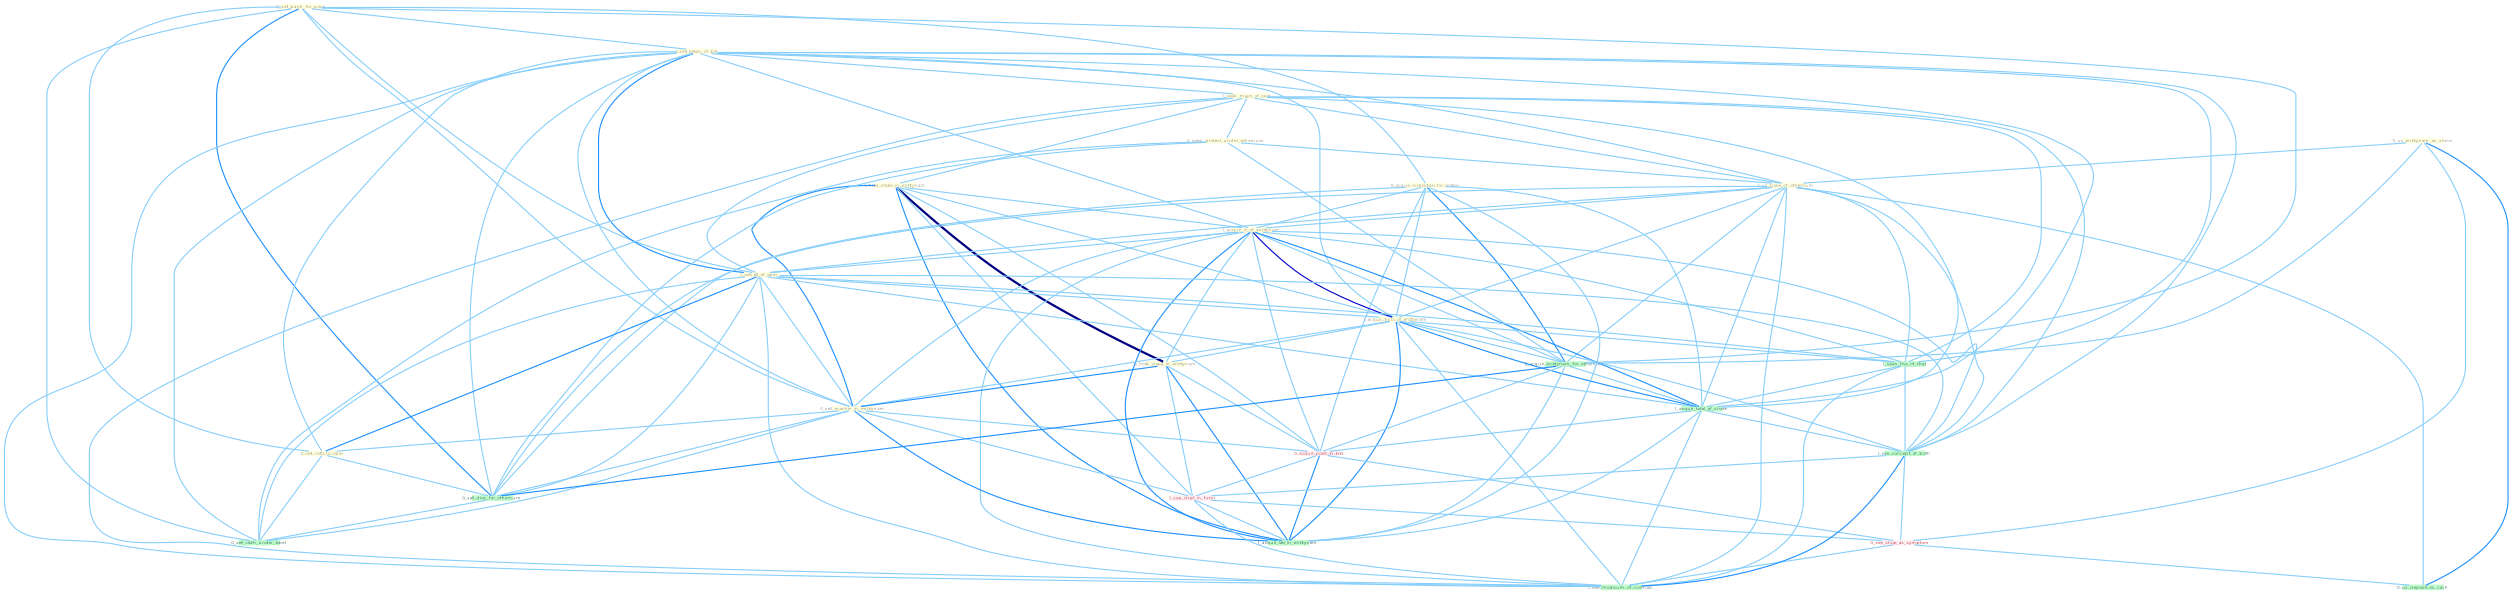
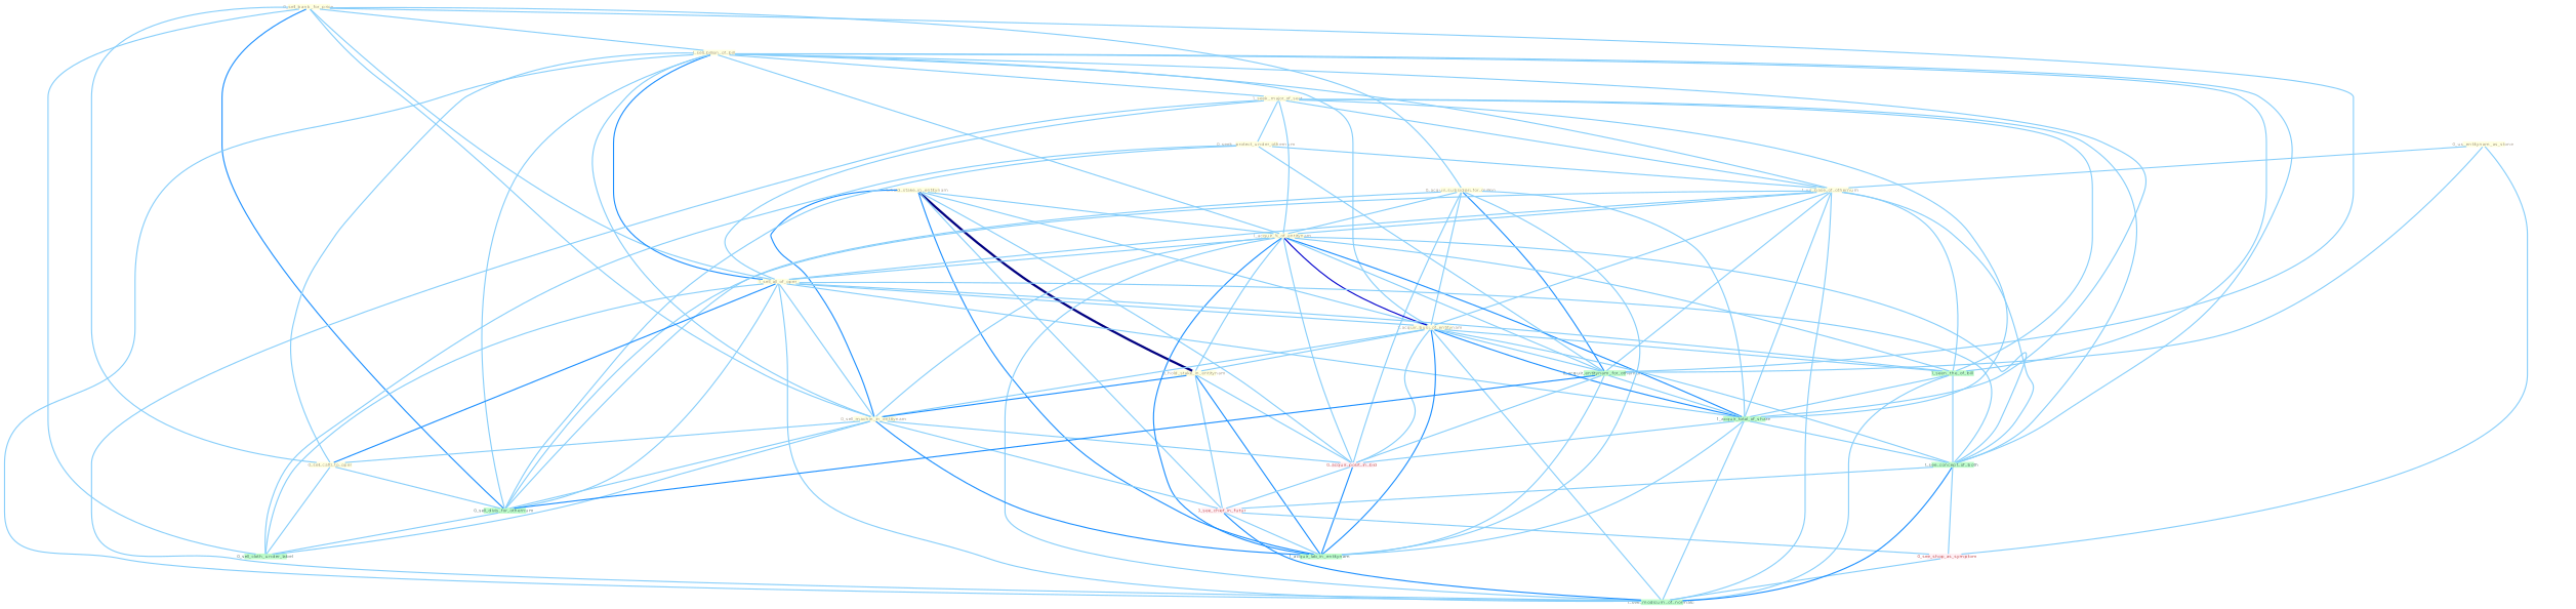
  graph {
    fontname=Montserrat
    node [color="#ffffe0" fixedsize=true fontcolor="#8b7d6b" fontname=Montserrat fontsize=4 shape=polygon style=filled]
    edge [color="#87cefa" fontname=Montserrat w=1]
    "0_sell_bank_for_price " [height=.06 width=.5]
    "1_sell_billion_of_bill " [height=.06 width=.5]
    "1_seek_major_of_seat " [height=.06 width=.5]
    "1_hold_stake_in_entitynam " [height=.06 width=.5]
    "0_seek_protect_under_othernum " [height=.06 width=.5]
    "0_us_entitynam_as_stone " [height=.06 width=.5]
    "0_acquir_subsidiari_for_million " [height=.06 width=.5]
    "1_us_base_of_othernum " [height=.06 width=.5]
    "1_acquir_%_of_entitynam " [height=.06 width=.5]
    "1_sell_all_of_oper " [height=.06 width=.5]
    "1_acquir_busi_of_entitynam " [height=.06 width=.5]
    "0_hold_stake_in_entitynam " [height=.06 width=.5]
    "0_sell_machin_in_entitynam " [height=.06 width=.5]
    "0_sell_cattl_to_oper " [height=.06 width=.5]
    "0_acquir_posit_in_bid " [color="#fff0f5" fontcolor="#b22222" height=.06 width=.5]
    "0_see_chief_in_futur " [color="#fff0f5" fontcolor="#b22222" height=.06 width=.5]
    "0_see_shop_as_symptom " [color="#fff0f5" fontcolor="#b22222" height=.06 width=.5]
    "0_acquir_entitynam_for_othernum " [color="#BDFCC9" fontcolor="#2f4f4f" height=.06 width=.5]
    "0_sell_divis_for_othernum " [color="#BDFCC9" fontcolor="#2f4f4f" height=.06 width=.5]
    "0_sell_cloth_under_label " [color="#BDFCC9" fontcolor="#2f4f4f" height=.06 width=.5]
-   "1_seen_the_of_that " [color="#BDFCC9" fontcolor="#2f4f4f" height=.06 width=.5]
+   "1_seen_the_of_that " [color="#BDFCC9" fontcolor="#2f4f4f" height=.06 width=.5 label="1_seen_the_of_bill"]
    "1_acquir_total_of_share " [color="#BDFCC9" fontcolor="#2f4f4f" height=.06 width=.5]
    "1_see_concept_of_both " [color="#BDFCC9" fontcolor="#2f4f4f" height=.06 width=.5]
    "1_see_modicum_of_normalci " [color="#BDFCC9" fontcolor="#2f4f4f" height=.06 width=.5]
    "1_acquir_lab_in_entitynam " [color="#BDFCC9" fontcolor="#2f4f4f" height=.06 width=.5]
-   "0_us_deposit_as_cach " [color="#BDFCC9" fontcolor="#2f4f4f" height=.06 width=.5]
    subgraph sub_1 {
      "0_sell_bank_for_price "
      "1_sell_billion_of_bill "
      "1_seek_major_of_seat "
      "1_hold_stake_in_entitynam "
      "0_seek_protect_under_othernum "
      "0_us_entitynam_as_stone "
      "0_acquir_subsidiari_for_million "
      "1_us_base_of_othernum "
      "1_acquir_%_of_entitynam "
      "1_sell_all_of_oper "
      "1_acquir_busi_of_entitynam "
      "0_hold_stake_in_entitynam "
      "0_sell_machin_in_entitynam "
      "0_sell_cattl_to_oper "
    }
    subgraph sub_2 {
      "0_acquir_posit_in_bid "
      "0_see_chief_in_futur "
      "0_see_shop_as_symptom "
    }
    "0_sell_bank_for_price " -- "1_sell_billion_of_bill "
    "0_sell_bank_for_price " -- "0_acquir_subsidiari_for_million "
    "0_sell_bank_for_price " -- "1_sell_all_of_oper "
    "0_sell_bank_for_price " -- "0_sell_machin_in_entitynam "
    "0_sell_bank_for_price " -- "0_sell_cattl_to_oper "
    "0_sell_bank_for_price " -- "0_acquir_entitynam_for_othernum "
    "0_sell_bank_for_price " -- "0_sell_divis_for_othernum " [color="#1e90ff" w=2]
    "0_sell_bank_for_price " -- "0_sell_cloth_under_label "
    "1_sell_billion_of_bill " -- "1_seek_major_of_seat "
    "1_sell_billion_of_bill " -- "1_us_base_of_othernum "
    "1_sell_billion_of_bill " -- "1_acquir_%_of_entitynam "
    "1_sell_billion_of_bill " -- "1_sell_all_of_oper " [color="#1e90ff" w=2]
    "1_sell_billion_of_bill " -- "1_acquir_busi_of_entitynam "
    "1_sell_billion_of_bill " -- "0_sell_machin_in_entitynam "
    "1_sell_billion_of_bill " -- "0_sell_cattl_to_oper "
    "1_sell_billion_of_bill " -- "0_sell_divis_for_othernum "
-   "1_sell_billion_of_bill " -- "0_sell_cloth_under_label "
    "1_sell_billion_of_bill " -- "1_seen_the_of_that "
    "1_sell_billion_of_bill " -- "1_acquir_total_of_share "
    "1_sell_billion_of_bill " -- "1_see_concept_of_both "
    "1_sell_billion_of_bill " -- "1_see_modicum_of_normalci "
    "1_seek_major_of_seat " -- "0_seek_protect_under_othernum "
    "1_seek_major_of_seat " -- "1_us_base_of_othernum "
-   "1_seek_major_of_seat " -- "1_hold_stake_in_entitynam "
+   "1_seek_major_of_seat " -- "1_acquir_%_of_entitynam "
    "1_seek_major_of_seat " -- "1_sell_all_of_oper "
    "1_seek_major_of_seat " -- "1_seen_the_of_that "
    "1_seek_major_of_seat " -- "1_acquir_total_of_share "
    "1_seek_major_of_seat " -- "1_see_concept_of_both "
    "1_seek_major_of_seat " -- "1_see_modicum_of_normalci "
    "1_hold_stake_in_entitynam " -- "1_acquir_%_of_entitynam "
    "1_hold_stake_in_entitynam " -- "1_acquir_busi_of_entitynam "
    "1_hold_stake_in_entitynam " -- "0_hold_stake_in_entitynam " [color="#000080" style=bold w=4]
    "1_hold_stake_in_entitynam " -- "0_sell_machin_in_entitynam " [color="#1e90ff" w=2]
    "1_hold_stake_in_entitynam " -- "0_acquir_posit_in_bid "
    "1_hold_stake_in_entitynam " -- "0_see_chief_in_futur "
    "1_hold_stake_in_entitynam " -- "1_acquir_lab_in_entitynam " [color="#1e90ff" w=2]
    "0_seek_protect_under_othernum " -- "1_us_base_of_othernum "
    "0_seek_protect_under_othernum " -- "0_acquir_entitynam_for_othernum "
    "0_seek_protect_under_othernum " -- "0_sell_divis_for_othernum "
    "0_seek_protect_under_othernum " -- "0_sell_cloth_under_label "
    "0_us_entitynam_as_stone " -- "1_us_base_of_othernum "
    "0_us_entitynam_as_stone " -- "0_see_shop_as_symptom "
    "0_us_entitynam_as_stone " -- "0_acquir_entitynam_for_othernum "
-   "0_us_entitynam_as_stone " -- "0_us_deposit_as_cach " [color="#1e90ff" w=2]
    "0_acquir_subsidiari_for_million " -- "1_acquir_%_of_entitynam "
    "0_acquir_subsidiari_for_million " -- "1_acquir_busi_of_entitynam "
    "0_acquir_subsidiari_for_million " -- "0_acquir_posit_in_bid "
    "0_acquir_subsidiari_for_million " -- "0_acquir_entitynam_for_othernum " [color="#1e90ff" w=2]
    "0_acquir_subsidiari_for_million " -- "0_sell_divis_for_othernum "
    "0_acquir_subsidiari_for_million " -- "1_acquir_total_of_share "
    "0_acquir_subsidiari_for_million " -- "1_acquir_lab_in_entitynam "
    "1_us_base_of_othernum " -- "1_acquir_%_of_entitynam "
    "1_us_base_of_othernum " -- "1_sell_all_of_oper "
    "1_us_base_of_othernum " -- "1_acquir_busi_of_entitynam "
    "1_us_base_of_othernum " -- "0_acquir_entitynam_for_othernum "
    "1_us_base_of_othernum " -- "0_sell_divis_for_othernum "
    "1_us_base_of_othernum " -- "1_seen_the_of_that "
    "1_us_base_of_othernum " -- "1_acquir_total_of_share "
    "1_us_base_of_othernum " -- "1_see_concept_of_both "
    "1_us_base_of_othernum " -- "1_see_modicum_of_normalci "
-   "1_us_base_of_othernum " -- "0_us_deposit_as_cach "
    "1_acquir_%_of_entitynam " -- "1_sell_all_of_oper "
    "1_acquir_%_of_entitynam " -- "1_acquir_busi_of_entitynam " [color="#0000cd" w=3]
    "1_acquir_%_of_entitynam " -- "0_hold_stake_in_entitynam "
    "1_acquir_%_of_entitynam " -- "0_sell_machin_in_entitynam "
    "1_acquir_%_of_entitynam " -- "0_acquir_posit_in_bid "
    "1_acquir_%_of_entitynam " -- "0_acquir_entitynam_for_othernum "
    "1_acquir_%_of_entitynam " -- "1_seen_the_of_that "
    "1_acquir_%_of_entitynam " -- "1_acquir_total_of_share " [color="#1e90ff" w=2]
    "1_acquir_%_of_entitynam " -- "1_see_concept_of_both "
    "1_acquir_%_of_entitynam " -- "1_see_modicum_of_normalci "
    "1_acquir_%_of_entitynam " -- "1_acquir_lab_in_entitynam " [color="#1e90ff" w=2]
    "1_sell_all_of_oper " -- "1_acquir_busi_of_entitynam "
    "1_sell_all_of_oper " -- "0_sell_machin_in_entitynam "
    "1_sell_all_of_oper " -- "0_sell_cattl_to_oper " [color="#1e90ff" w=2]
    "1_sell_all_of_oper " -- "0_sell_divis_for_othernum "
    "1_sell_all_of_oper " -- "0_sell_cloth_under_label "
    "1_sell_all_of_oper " -- "1_seen_the_of_that "
    "1_sell_all_of_oper " -- "1_acquir_total_of_share "
    "1_sell_all_of_oper " -- "1_see_concept_of_both "
    "1_sell_all_of_oper " -- "1_see_modicum_of_normalci "
    "1_acquir_busi_of_entitynam " -- "0_hold_stake_in_entitynam "
    "1_acquir_busi_of_entitynam " -- "0_sell_machin_in_entitynam "
-   "0_see_shop_as_symptom " -- "0_acquir_posit_in_bid "
+   "1_acquir_busi_of_entitynam " -- "0_acquir_posit_in_bid "
    "1_acquir_busi_of_entitynam " -- "0_acquir_entitynam_for_othernum "
    "1_acquir_busi_of_entitynam " -- "1_seen_the_of_that "
    "1_acquir_busi_of_entitynam " -- "1_acquir_total_of_share " [color="#1e90ff" w=2]
    "1_acquir_busi_of_entitynam " -- "1_see_concept_of_both "
    "1_acquir_busi_of_entitynam " -- "1_see_modicum_of_normalci "
    "1_acquir_busi_of_entitynam " -- "1_acquir_lab_in_entitynam " [color="#1e90ff" w=2]
    "0_hold_stake_in_entitynam " -- "0_sell_machin_in_entitynam " [color="#1e90ff" w=2]
    "0_hold_stake_in_entitynam " -- "0_acquir_posit_in_bid "
    "0_hold_stake_in_entitynam " -- "0_see_chief_in_futur "
    "0_hold_stake_in_entitynam " -- "1_acquir_lab_in_entitynam " [color="#1e90ff" w=2]
    "0_sell_machin_in_entitynam " -- "0_sell_cattl_to_oper "
    "0_sell_machin_in_entitynam " -- "0_acquir_posit_in_bid "
    "0_sell_machin_in_entitynam " -- "0_see_chief_in_futur "
    "0_sell_machin_in_entitynam " -- "0_sell_divis_for_othernum "
    "0_sell_machin_in_entitynam " -- "0_sell_cloth_under_label "
    "0_sell_machin_in_entitynam " -- "1_acquir_lab_in_entitynam " [color="#1e90ff" w=2]
    "0_sell_cattl_to_oper " -- "0_sell_divis_for_othernum "
    "0_sell_cattl_to_oper " -- "0_sell_cloth_under_label "
    "0_acquir_posit_in_bid " -- "0_see_chief_in_futur "
    "0_acquir_posit_in_bid " -- "1_acquir_lab_in_entitynam " [color="#1e90ff" w=2]
    "0_see_chief_in_futur " -- "0_see_shop_as_symptom "
-   "0_see_chief_in_futur " -- "1_see_modicum_of_normalci "
+   "0_see_chief_in_futur " -- "1_see_modicum_of_normalci " [color="#1e90ff"]
    "0_see_chief_in_futur " -- "1_acquir_lab_in_entitynam "
    "0_see_shop_as_symptom " -- "1_see_modicum_of_normalci "
-   "0_see_shop_as_symptom " -- "0_us_deposit_as_cach "
    "0_acquir_entitynam_for_othernum " -- "0_acquir_posit_in_bid "
    "0_acquir_entitynam_for_othernum " -- "0_sell_divis_for_othernum " [color="#1e90ff" w=2]
    "0_acquir_entitynam_for_othernum " -- "1_acquir_total_of_share "
    "0_acquir_entitynam_for_othernum " -- "1_acquir_lab_in_entitynam "
    "0_sell_divis_for_othernum " -- "0_sell_cloth_under_label "
    "1_seen_the_of_that " -- "1_acquir_total_of_share "
    "1_seen_the_of_that " -- "1_see_concept_of_both "
    "1_seen_the_of_that " -- "1_see_modicum_of_normalci "
    "1_acquir_total_of_share " -- "0_acquir_posit_in_bid "
    "1_acquir_total_of_share " -- "1_see_concept_of_both "
    "1_acquir_total_of_share " -- "1_see_modicum_of_normalci "
    "1_acquir_total_of_share " -- "1_acquir_lab_in_entitynam "
    "1_see_concept_of_both " -- "0_see_chief_in_futur "
    "1_see_concept_of_both " -- "0_see_shop_as_symptom "
    "1_see_concept_of_both " -- "1_see_modicum_of_normalci " [color="#1e90ff" w=2]
  }
